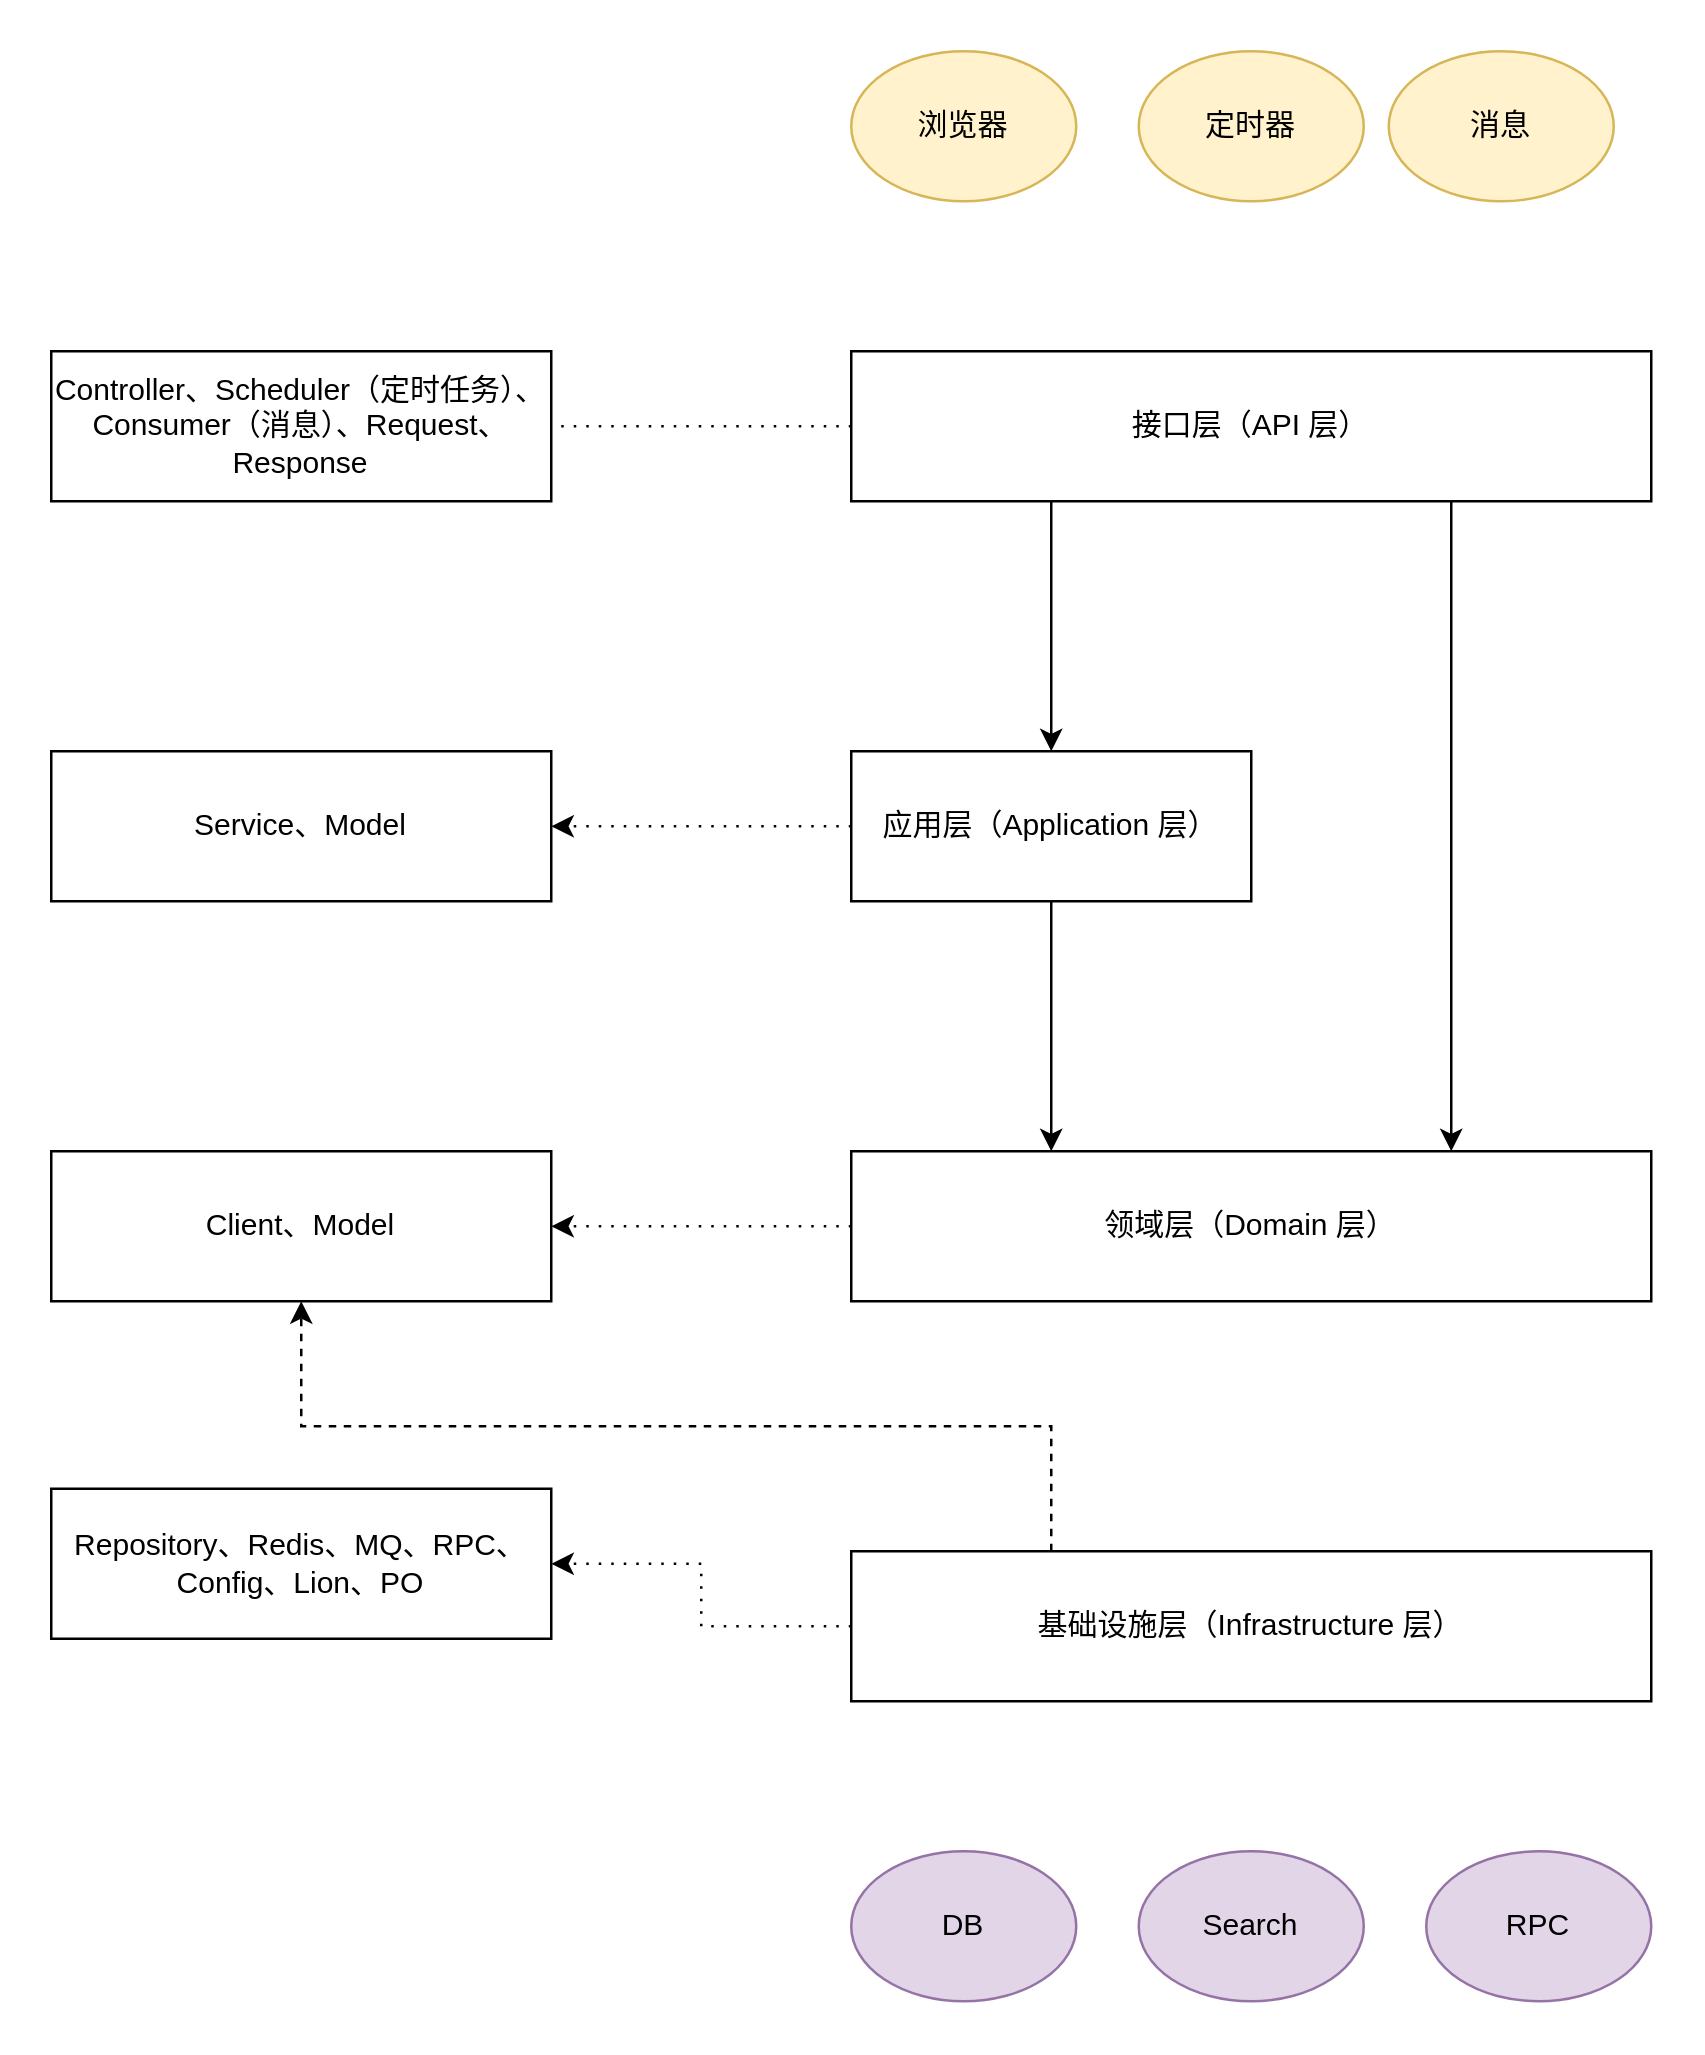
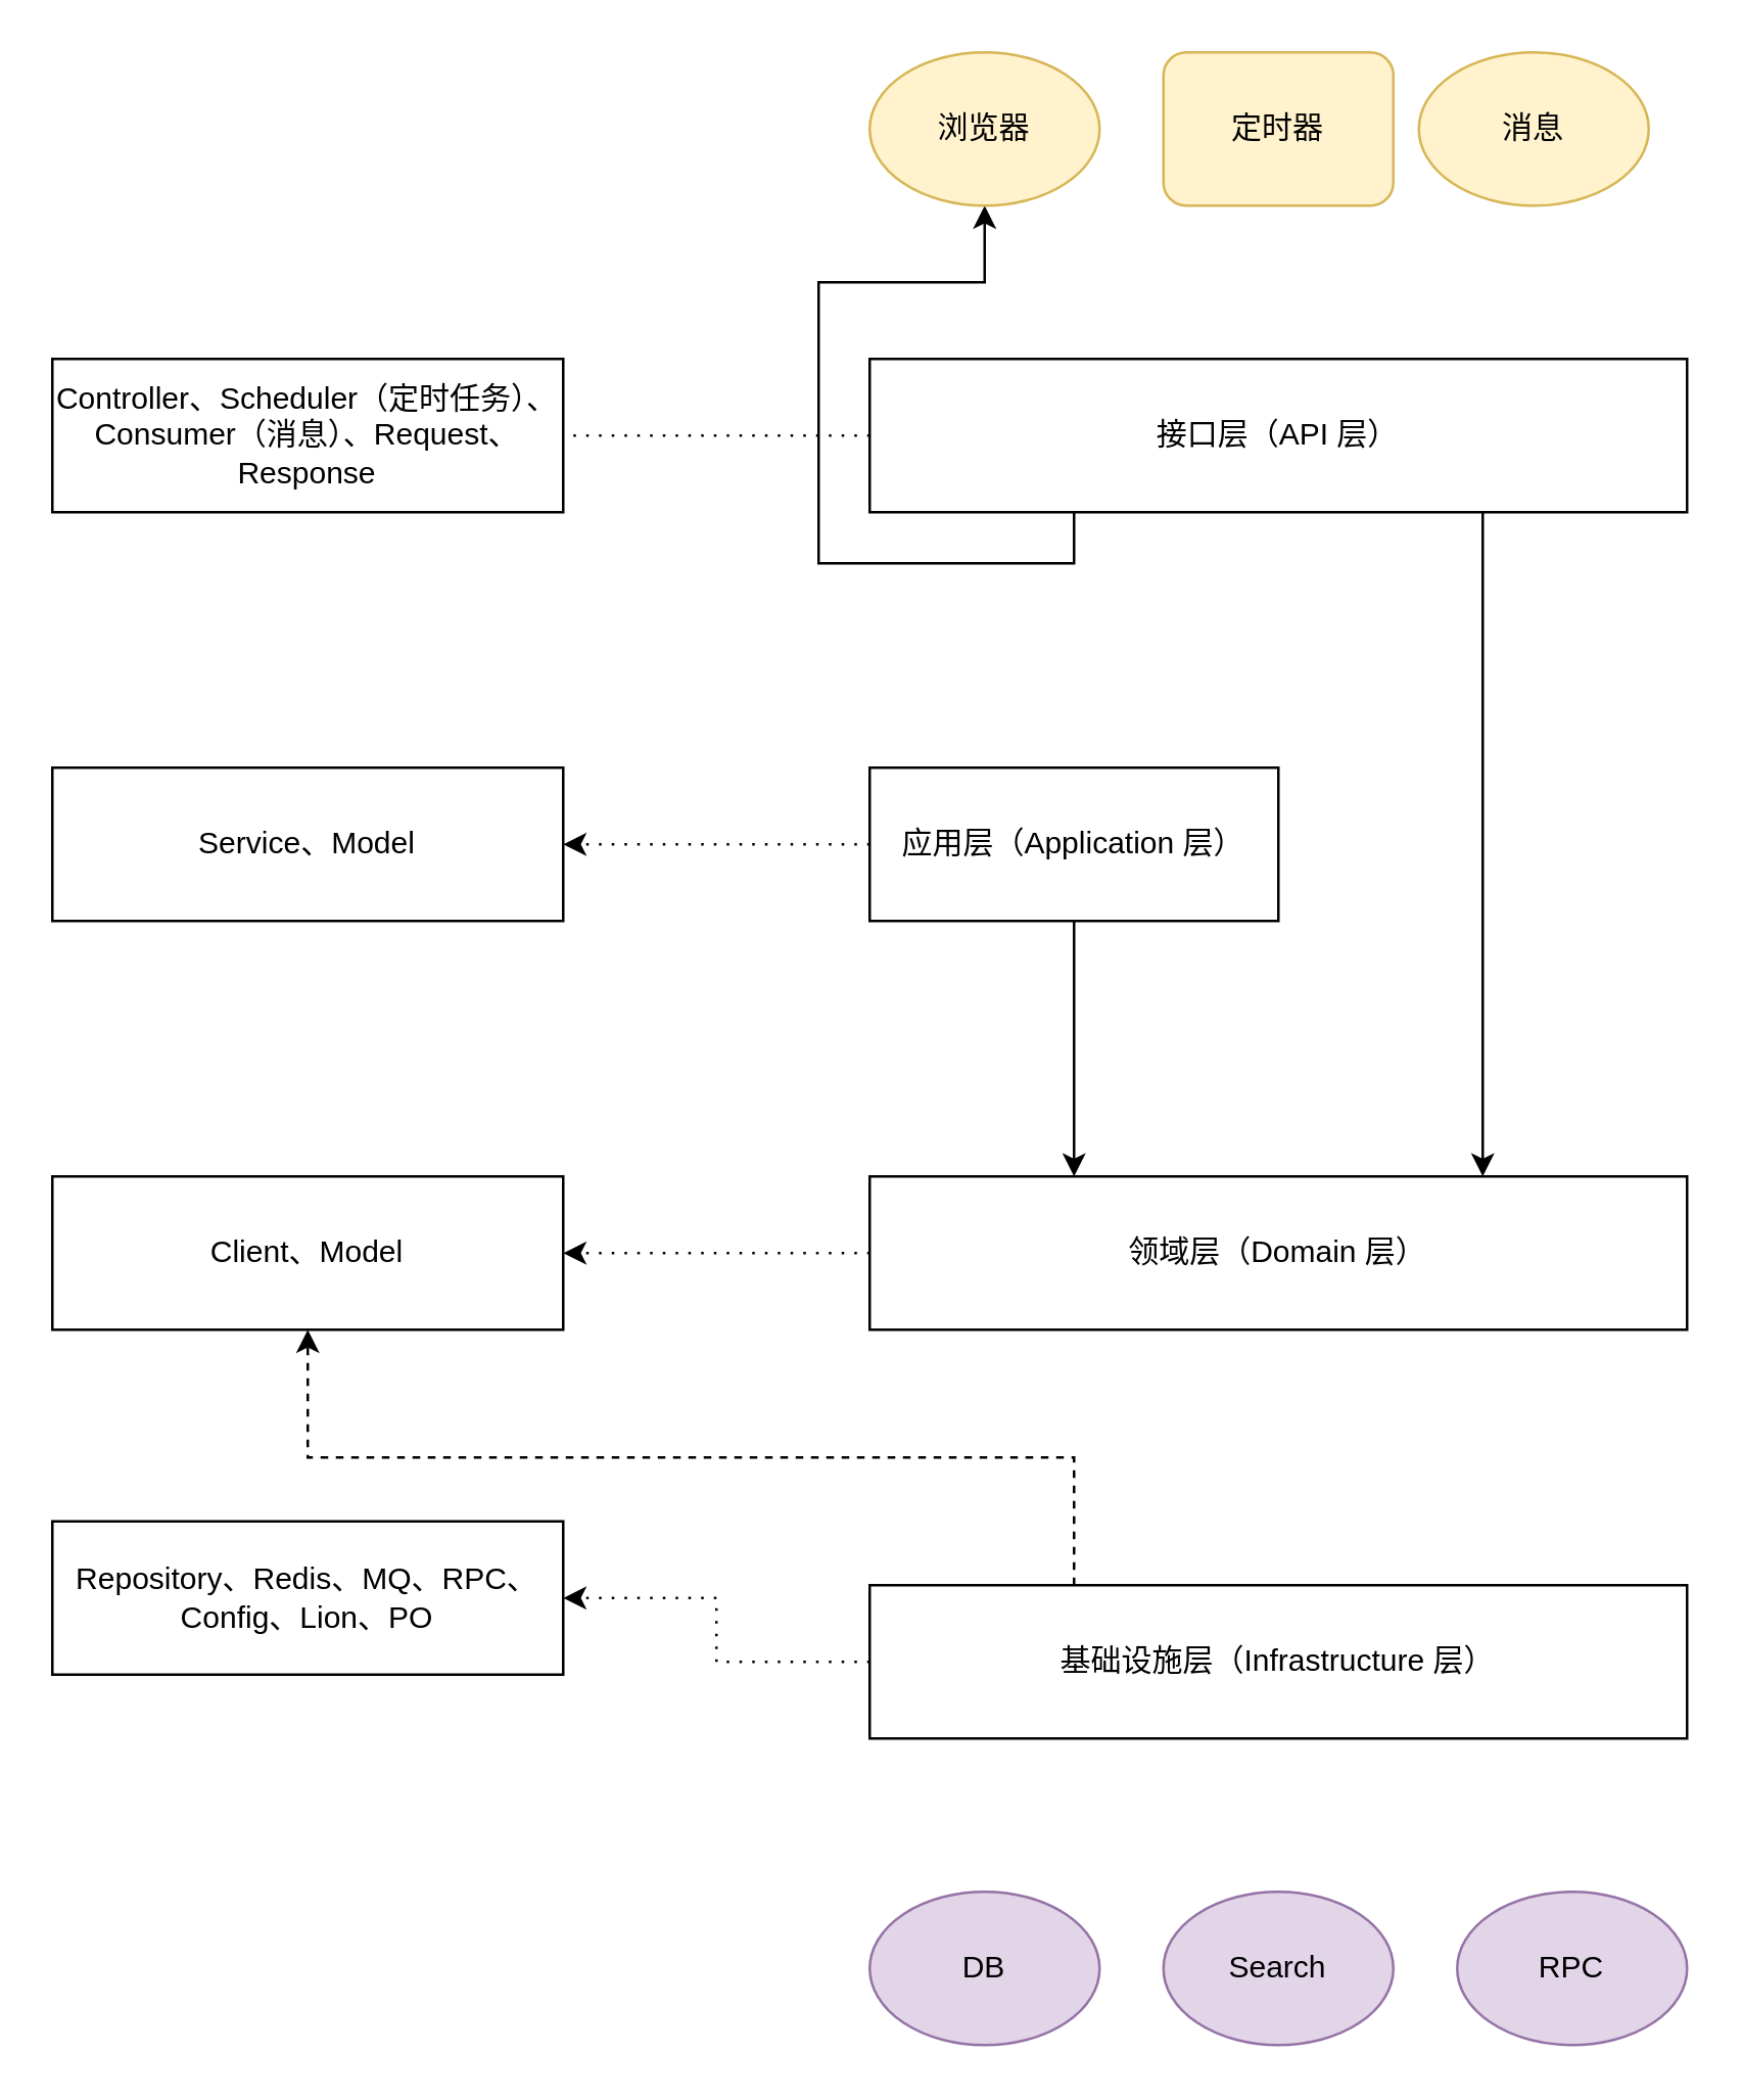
  <mxCell id="0" />
  <mxCell id="1" parent="0" />
- <mxCell id="2" style="edgeStyle=orthogonalEdgeStyle;rounded=0;orthogonalLoop=1;jettySize=auto;html=1;exitX=0.25;exitY=1;exitDx=0;exitDy=0;" parent="1" source="5" target="8" edge="1"><mxGeometry relative="1" as="geometry" /></mxCell>
+ <mxCell id="2" style="edgeStyle=orthogonalEdgeStyle;rounded=0;orthogonalLoop=1;jettySize=auto;html=1;exitX=0.25;exitY=1;exitDx=0;exitDy=0;" parent="1" source="5" target="18" edge="1"><mxGeometry relative="1" as="geometry" /></mxCell>
  <mxCell id="3" style="edgeStyle=orthogonalEdgeStyle;rounded=0;orthogonalLoop=1;jettySize=auto;html=1;exitX=0.75;exitY=1;exitDx=0;exitDy=0;entryX=0.75;entryY=0;entryDx=0;entryDy=0;" parent="1" source="5" target="10" edge="1"><mxGeometry relative="1" as="geometry" /></mxCell>
  <mxCell id="4" style="edgeStyle=orthogonalEdgeStyle;rounded=0;orthogonalLoop=1;jettySize=auto;html=1;exitX=0;exitY=0.5;exitDx=0;exitDy=0;entryX=1;entryY=0.5;entryDx=0;entryDy=0;dashed=1;dashPattern=1 4;endArrow=none;" edge="1" parent="1" source="5" target="14"><mxGeometry relative="1" as="geometry" /></mxCell>
  <mxCell id="5" value="接口层（API 层）" style="rounded=0;whiteSpace=wrap;html=1;" parent="1" vertex="1"><mxGeometry x="340" y="140" width="320" height="60" as="geometry" /></mxCell>
  <mxCell id="6" style="edgeStyle=orthogonalEdgeStyle;rounded=0;orthogonalLoop=1;jettySize=auto;html=1;exitX=0.5;exitY=1;exitDx=0;exitDy=0;entryX=0.25;entryY=0;entryDx=0;entryDy=0;" parent="1" source="8" target="10" edge="1"><mxGeometry relative="1" as="geometry" /></mxCell>
  <mxCell id="7" style="edgeStyle=orthogonalEdgeStyle;rounded=0;orthogonalLoop=1;jettySize=auto;html=1;exitX=0;exitY=0.5;exitDx=0;exitDy=0;entryX=1;entryY=0.5;entryDx=0;entryDy=0;dashed=1;dashPattern=1 4;" edge="1" parent="1" source="8" target="15"><mxGeometry relative="1" as="geometry" /></mxCell>
  <mxCell id="8" value="应用层（Application 层）" style="rounded=0;whiteSpace=wrap;html=1;" parent="1" vertex="1"><mxGeometry x="340" y="300" width="160" height="60" as="geometry" /></mxCell>
  <mxCell id="9" style="edgeStyle=orthogonalEdgeStyle;rounded=0;orthogonalLoop=1;jettySize=auto;html=1;exitX=0;exitY=0.5;exitDx=0;exitDy=0;entryX=1;entryY=0.5;entryDx=0;entryDy=0;dashed=1;dashPattern=1 4;" edge="1" parent="1" source="10" target="16"><mxGeometry relative="1" as="geometry" /></mxCell>
  <mxCell id="10" value="领域层（Domain 层）" style="rounded=0;whiteSpace=wrap;html=1;" parent="1" vertex="1"><mxGeometry x="340" y="460" width="320" height="60" as="geometry" /></mxCell>
  <mxCell id="11" style="edgeStyle=orthogonalEdgeStyle;rounded=0;orthogonalLoop=1;jettySize=auto;html=1;exitX=0.25;exitY=0;exitDx=0;exitDy=0;dashed=1;" parent="1" source="13" target="16" edge="1"><mxGeometry relative="1" as="geometry" /></mxCell>
  <mxCell id="12" style="edgeStyle=orthogonalEdgeStyle;rounded=0;orthogonalLoop=1;jettySize=auto;html=1;exitX=0;exitY=0.5;exitDx=0;exitDy=0;entryX=1;entryY=0.5;entryDx=0;entryDy=0;dashed=1;dashPattern=1 4;" edge="1" parent="1" source="13" target="17"><mxGeometry relative="1" as="geometry" /></mxCell>
  <mxCell id="13" value="基础设施层（Infrastructure 层）" style="rounded=0;whiteSpace=wrap;html=1;" parent="1" vertex="1"><mxGeometry x="340" y="620" width="320" height="60" as="geometry" /></mxCell>
  <mxCell id="14" value="Controller、Scheduler（定时任务）、Consumer（消息）、Request、Response" style="rounded=0;whiteSpace=wrap;html=1;" vertex="1" parent="1"><mxGeometry x="20" y="140" width="200" height="60" as="geometry" /></mxCell>
  <mxCell id="15" value="Service、Model" style="rounded=0;whiteSpace=wrap;html=1;" vertex="1" parent="1"><mxGeometry x="20" y="300" width="200" height="60" as="geometry" /></mxCell>
  <mxCell id="16" value="Client、Model" style="rounded=0;whiteSpace=wrap;html=1;" vertex="1" parent="1"><mxGeometry x="20" y="460" width="200" height="60" as="geometry" /></mxCell>
  <mxCell id="17" value="Repository、Redis、MQ、RPC、Config、Lion、PO" style="rounded=0;whiteSpace=wrap;html=1;" vertex="1" parent="1"><mxGeometry x="20" y="595" width="200" height="60" as="geometry" /></mxCell>
  <mxCell id="18" value="浏览器" style="ellipse;whiteSpace=wrap;html=1;fillColor=#fff2cc;strokeColor=#d6b656;" vertex="1" parent="1"><mxGeometry x="340" y="20" width="90" height="60" as="geometry" /></mxCell>
- <mxCell id="19" value="定时器" style="ellipse;whiteSpace=wrap;html=1;fillColor=#fff2cc;strokeColor=#d6b656;" vertex="1" parent="1"><mxGeometry x="455" y="20" width="90" height="60" as="geometry" /></mxCell>
+ <mxCell id="19" value="定时器" style="whiteSpace=wrap;html=1;fillColor=#fff2cc;strokeColor=#d6b656;rounded=1;" vertex="1" parent="1"><mxGeometry x="455" y="20" width="90" height="60" as="geometry" /></mxCell>
  <mxCell id="20" value="消息" style="ellipse;whiteSpace=wrap;html=1;fillColor=#fff2cc;strokeColor=#d6b656;" vertex="1" parent="1"><mxGeometry x="555" y="20" width="90" height="60" as="geometry" /></mxCell>
  <mxCell id="21" value="DB" style="ellipse;whiteSpace=wrap;html=1;fillColor=#e1d5e7;strokeColor=#9673a6;" vertex="1" parent="1"><mxGeometry x="340" y="740" width="90" height="60" as="geometry" /></mxCell>
  <mxCell id="22" value="Search" style="ellipse;whiteSpace=wrap;html=1;fillColor=#e1d5e7;strokeColor=#9673a6;" vertex="1" parent="1"><mxGeometry x="455" y="740" width="90" height="60" as="geometry" /></mxCell>
  <mxCell id="23" value="RPC" style="ellipse;whiteSpace=wrap;html=1;fillColor=#e1d5e7;strokeColor=#9673a6;" vertex="1" parent="1"><mxGeometry x="570" y="740" width="90" height="60" as="geometry" /></mxCell>
